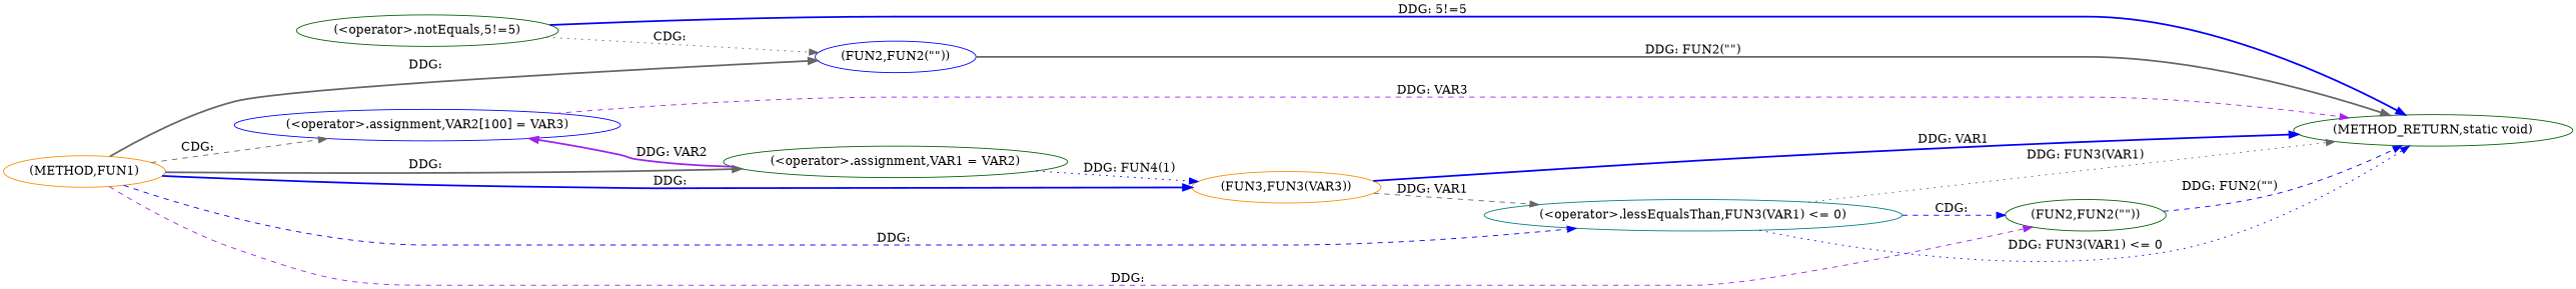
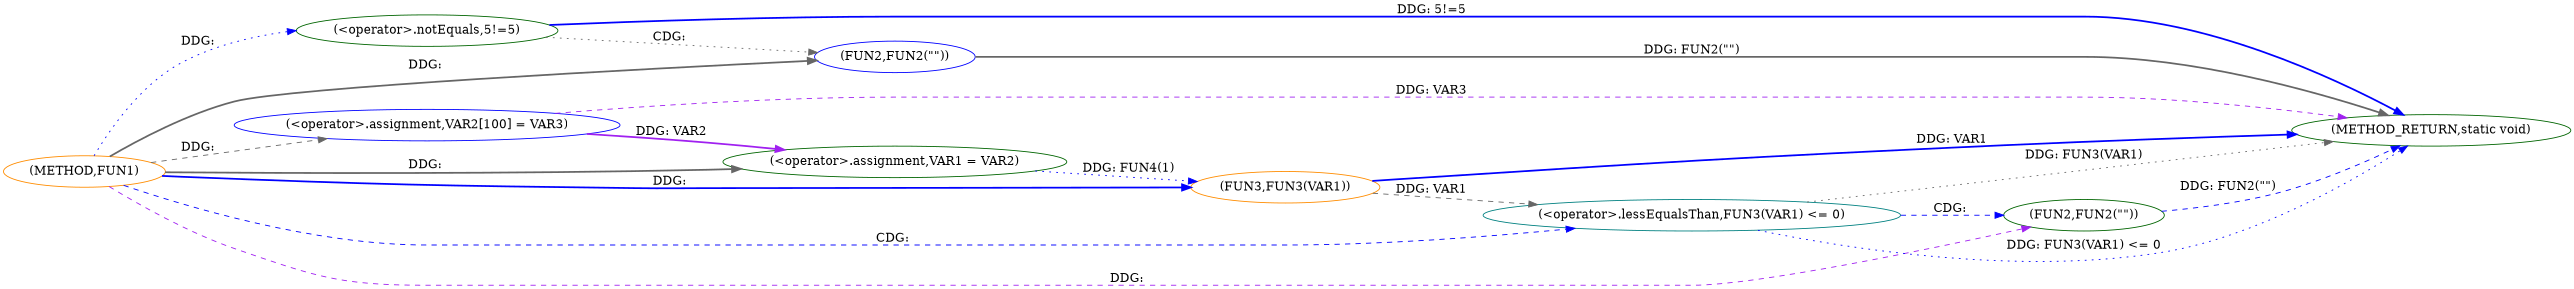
  digraph {
    rankdir=LR
    node [color=darkgreen]
    edge [color=blue style=dashed]
    n1 [color=darkorange label="(METHOD,FUN1)"]
    n2 [color=blue label="(<operator>.assignment,VAR2[100] = VAR3)"]
    n3 [label="(<operator>.assignment,VAR1 = VAR2)"]
    n4 [label="(<operator>.notEquals,5!=5)"]
    n5 [color=blue label="(FUN2,FUN2(\"\"))"]
    n6 [color=teal label="(<operator>.lessEqualsThan,FUN3(VAR1) <= 0)"]
-   n7 [color=darkorange label="(FUN3,FUN3(VAR3))"]
+   n7 [color=darkorange label="(FUN3,FUN3(VAR1))"]
    n8 [label="(FUN2,FUN2(\"\"))"]
    n9 [label="(METHOD_RETURN,static void)"]
-   n1 -> n2 [color=gray40 label="CDG: "]
+   n1 -> n2 [color=gray40 label="DDG: "]
    n1 -> n3 [color=gray40 label="DDG: " style=bold]
+   n1 -> n4 [label="DDG: " style=dotted]
    n1 -> n5 [color=gray40 label="DDG: " style=bold]
-   n1 -> n6 [label="DDG: "]
+   n1 -> n6 [label="CDG: "]
    n1 -> n7 [label="DDG: " style=bold]
    n1 -> n8 [color=purple label="DDG: "]
-   n3 -> n2 [color=purple label="DDG: VAR2" style=bold]
+   n2 -> n3 [color=purple label="DDG: VAR2" style=bold]
    n2 -> n9 [color=purple label="DDG: VAR3"]
    n3 -> n7 [label="DDG: FUN4(1)" style=dotted]
    n4 -> n5 [color=gray40 label="CDG: " style=dotted]
    n4 -> n9 [label="DDG: 5!=5" style=bold]
    n5 -> n9 [color=gray40 label="DDG: FUN2(\"\")" style=bold]
    n6 -> n8 [label="CDG: "]
    n6 -> n9 [label="DDG: FUN3(VAR1) <= 0" style=dotted]
    n6 -> n9 [color=gray40 label="DDG: FUN3(VAR1)" style=dotted]
    n7 -> n6 [color=gray40 label="DDG: VAR1"]
    n7 -> n9 [label="DDG: VAR1" style=bold]
    n8 -> n9 [label="DDG: FUN2(\"\")"]
  }
